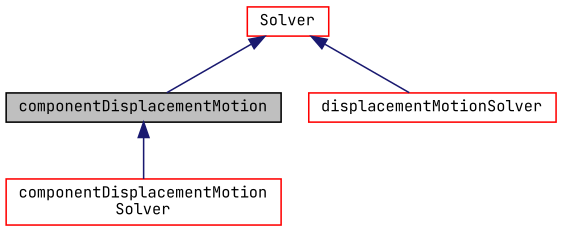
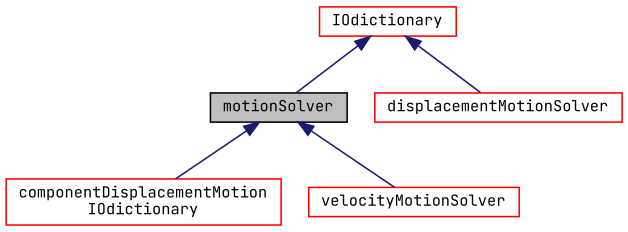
  digraph {
    fontname="JetBrains Mono"
    rankdir=TB
    node [color=red fontname="JetBrains Mono" fontsize=10 shape=record]
    edge [color=midnightblue dir=back fontname="JetBrains Mono" fontsize=10 labelfontname=FreeSans labelfontsize=10 style=solid]
-   n1 [color=black fillcolor=grey75 fontcolor=black height=0.2 label=componentDisplacementMotion style=filled width=0.4]
-   n2 [height=0.2 label="componentDisplacementMotion\lSolver" width=0.4]
+   n1 [color=black fillcolor=grey75 fontcolor=black height=0.2 label=motionSolver style=filled width=0.4]
+   n2 [height=0.2 label="componentDisplacementMotion\lIOdictionary" width=0.4]
+   n3 [height=0.2 label=velocityMotionSolver width=0.4]
    n4 [height=0.2 label=displacementMotionSolver width=0.4]
-   n5 [height=0.2 label=Solver width=0.4]
+   n5 [height=0.2 label=IOdictionary width=0.4]
    n1 -> n2
+   n1 -> n3
    n5 -> n1
    n5 -> n4
  }
